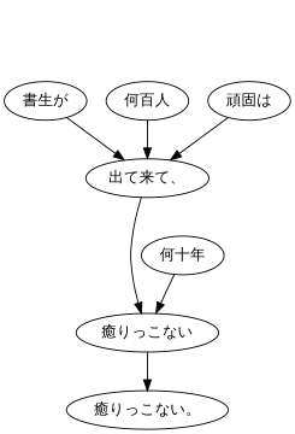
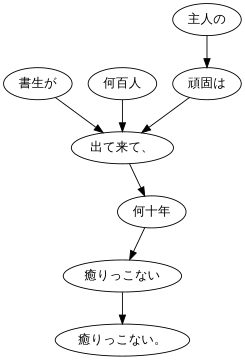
  digraph {
    n1 [label="癒りっこない。"]
    n2 [label="書生が"]
    n3 [label="出て来て、"]
    n4 [label="癒りっこない"]
    n5 [label="何百人"]
    n6 [label="何十年"]
+   n7 [label="主人の"]
    n8 [label="頑固は"]
    n2 -> n3
-   n3 -> n4
+   n3 -> n6
    n4 -> n1
    n5 -> n3
    n6 -> n4
+   n7 -> n8
    n8 -> n3
  }
